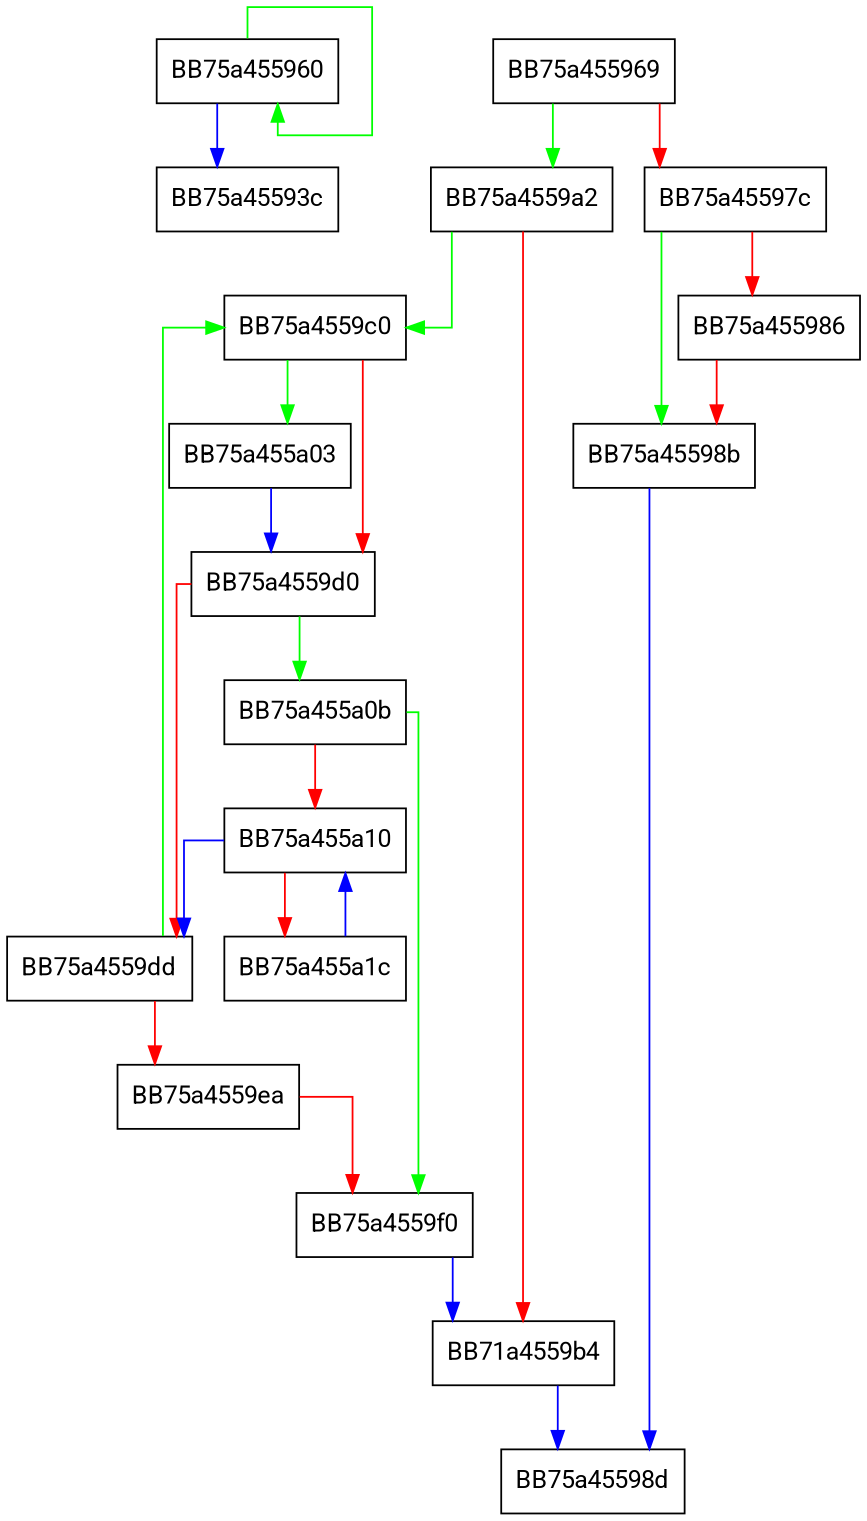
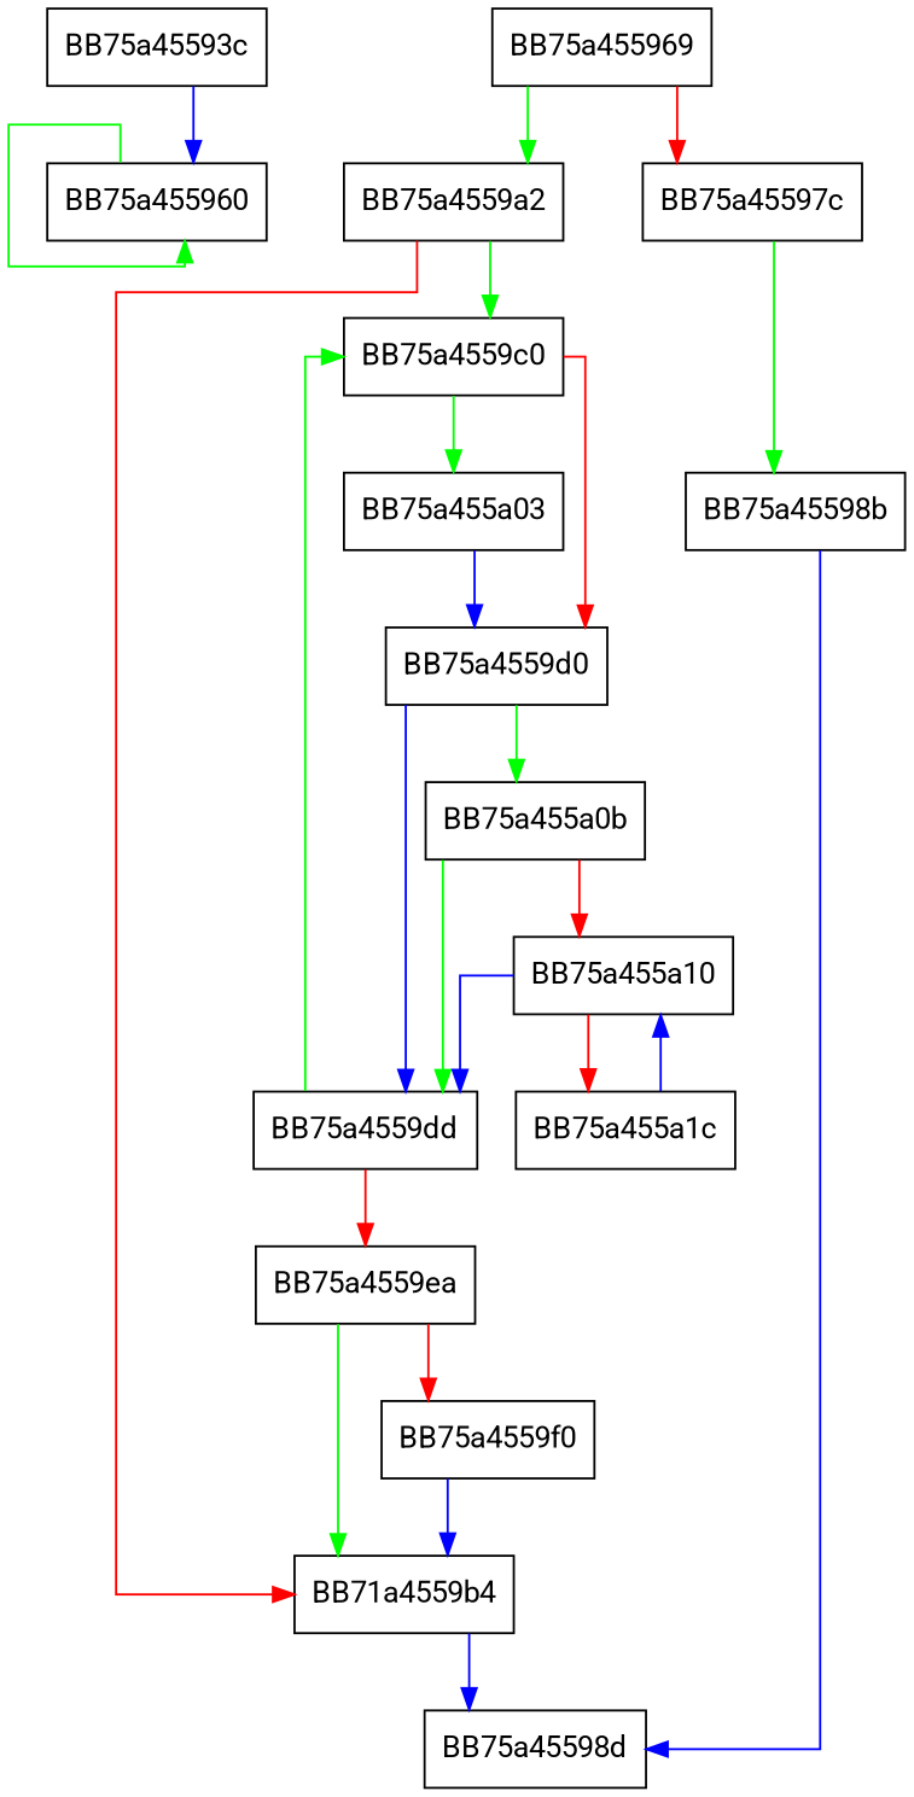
  digraph {
    fontname=Roboto
    splines=ortho
    node [fontname=Roboto shape=box]
    edge [color=red fontname=Roboto]
    BB75a45593c
    BB75a455960
    BB75a455969
    BB75a4559a2
    BB75a45597c
    BB75a4559c0
    n7 [label=BB71a4559b4]
    BB75a45598b
-   BB75a455986
    BB75a455a03
    BB75a4559d0
    BB75a45598d
    BB75a455a0b
    BB75a4559dd
    BB75a455a10
    BB75a4559ea
    BB75a455a1c
    BB75a4559f0
-   BB75a455960 -> BB75a45593c [color=blue]
+   BB75a45593c -> BB75a455960 [color=blue]
    BB75a455960 -> BB75a455960 [color=green]
    BB75a455969 -> BB75a4559a2 [color=green]
    BB75a455969 -> BB75a45597c
    BB75a4559a2 -> BB75a4559c0 [color=green]
    BB75a4559a2 -> n7
    BB75a45597c -> BB75a45598b [color=green]
-   BB75a45597c -> BB75a455986
    BB75a4559c0 -> BB75a455a03 [color=green]
    BB75a4559c0 -> BB75a4559d0
    n7 -> BB75a45598d [color=blue]
    BB75a45598b -> BB75a45598d [color=blue]
-   BB75a455986 -> BB75a45598b
    BB75a455a03 -> BB75a4559d0 [color=blue]
    BB75a4559d0 -> BB75a455a0b [color=green]
-   BB75a4559d0 -> BB75a4559dd
-   BB75a455a0b -> BB75a4559f0 [color=green]
+   BB75a4559d0 -> BB75a4559dd [color=blue]
+   BB75a455a0b -> BB75a4559dd [color=green]
    BB75a455a0b -> BB75a455a10
    BB75a4559dd -> BB75a4559c0 [color=green]
    BB75a4559dd -> BB75a4559ea
    BB75a455a10 -> BB75a4559dd [color=blue]
    BB75a455a10 -> BB75a455a1c
+   BB75a4559ea -> n7 [color=green]
    BB75a4559ea -> BB75a4559f0
    BB75a455a1c -> BB75a455a10 [color=blue]
    BB75a4559f0 -> n7 [color=blue]
  }
